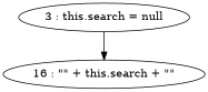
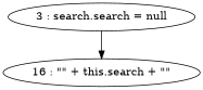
  digraph {
-   "3 : this.search = null"
+   "3 : this.search = null" [label="3 : search.search = null"]
    "16 : \"\" + this.search + \"\""
    "3 : this.search = null" -> "16 : \"\" + this.search + \"\""
  }
